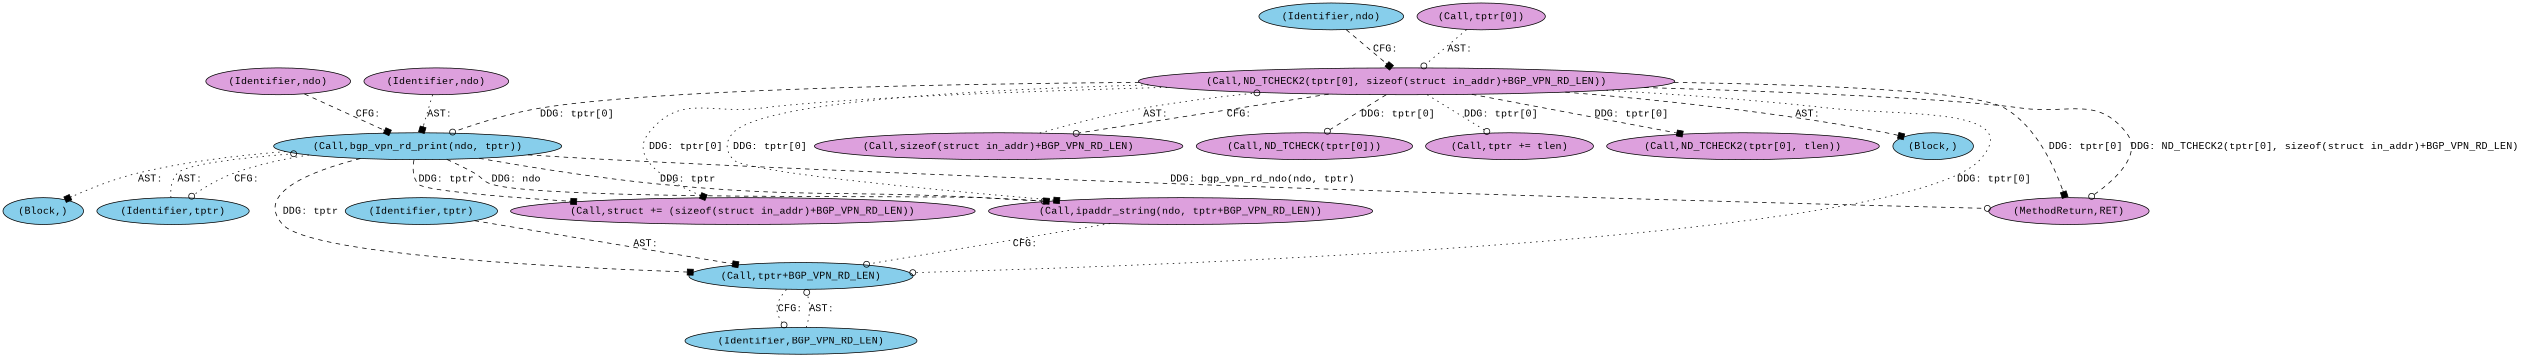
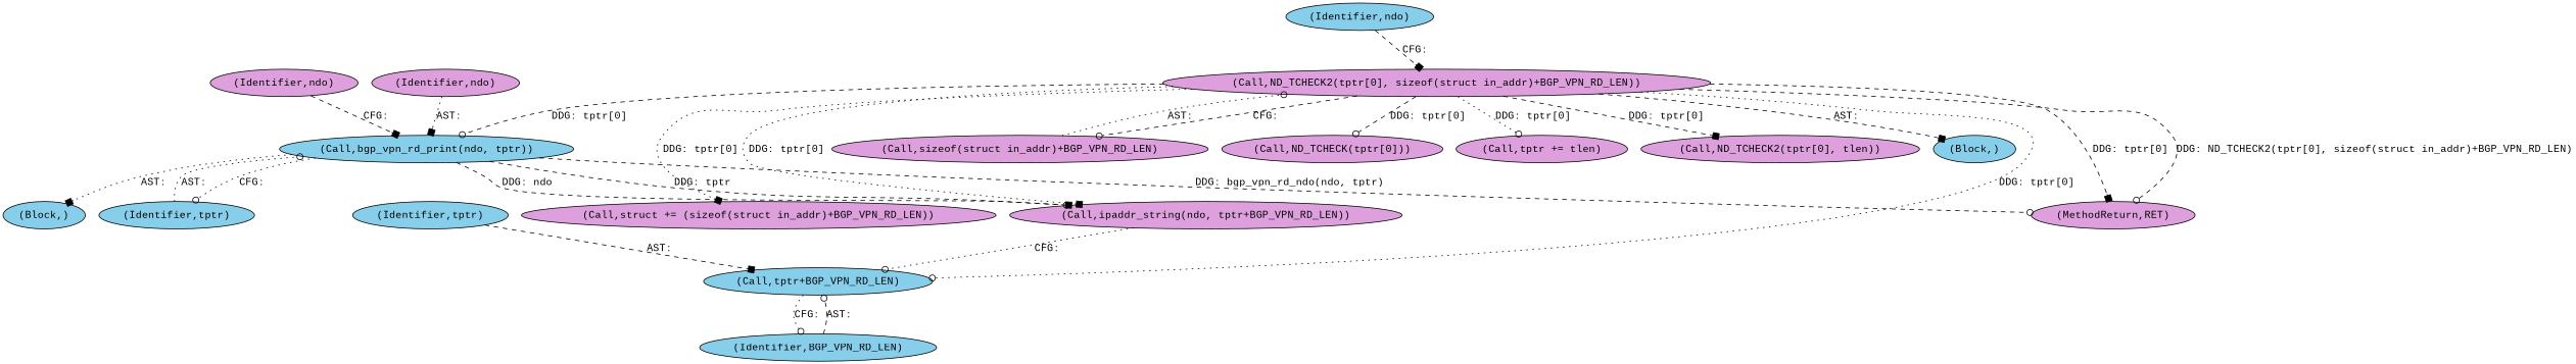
  digraph {
    fontname="Liberation Mono"
    node [fillcolor=plum fontname="Liberation Mono" style=filled]
    edge [arrowhead=odot fontname="Liberation Mono" style=dashed]
    n1 [fillcolor=skyblue label="(Call,tptr+BGP_VPN_RD_LEN)"]
    n2 [fillcolor=skyblue label="(Identifier,BGP_VPN_RD_LEN)"]
    n3 [label="(Call,ipaddr_string(ndo, tptr+BGP_VPN_RD_LEN))"]
    n4 [fillcolor=skyblue label="(Call,bgp_vpn_rd_print(ndo, tptr))"]
    n5 [label="(Call,struct += (sizeof(struct in_addr)+BGP_VPN_RD_LEN))"]
    n6 [fillcolor=skyblue label="(Block,)"]
    n7 [fillcolor=skyblue label="(Identifier,tptr)"]
    n8 [label="(MethodReturn,RET)"]
    n9 [label="(Call,ND_TCHECK2(tptr[0], sizeof(struct in_addr)+BGP_VPN_RD_LEN))"]
    n10 [label="(Call,sizeof(struct in_addr)+BGP_VPN_RD_LEN)"]
    n11 [label="(Call,ND_TCHECK(tptr[0]))"]
    n12 [label="(Call,tptr += tlen)"]
    n13 [label="(Call,ND_TCHECK2(tptr[0], tlen))"]
    n14 [fillcolor=skyblue label="(Block,)"]
    n15 [label="(Identifier,ndo)"]
    n16 [fillcolor=skyblue label="(Identifier,ndo)"]
-   n17 [label="(Call,tptr[0])"]
    n18 [fillcolor=skyblue label="(Identifier,tptr)"]
    n19 [label="(Identifier,ndo)"]
    n1 -> n2 [label="CFG: " style=dotted]
-   n2 -> n1 [label="AST: " style=dotted]
+   n2 -> n1 [label="AST: "]
    n3 -> n1 [label="CFG: " style=dotted]
-   n4 -> n1 [arrowhead=box label="DDG: tptr"]
    n4 -> n3 [arrowhead=box label="DDG: ndo"]
    n4 -> n3 [label="DDG: tptr"]
-   n4 -> n5 [arrowhead=box label="DDG: tptr"]
    n4 -> n6 [arrowhead=box label="AST: " style=dotted]
    n4 -> n7 [label="CFG: " style=dotted]
    n4 -> n8 [label="DDG: bgp_vpn_rd_ndo(ndo, tptr)"]
    n7 -> n4 [label="AST: " style=dotted]
    n9 -> n1 [label="DDG: tptr[0]" style=dotted]
    n9 -> n3 [arrowhead=box label="DDG: tptr[0]" style=dotted]
    n9 -> n4 [label="DDG: tptr[0]"]
    n9 -> n5 [arrowhead=box label="DDG: tptr[0]" style=dotted]
    n9 -> n8 [arrowhead=box label="DDG: tptr[0]"]
    n9 -> n8 [label="DDG: ND_TCHECK2(tptr[0], sizeof(struct in_addr)+BGP_VPN_RD_LEN)"]
    n9 -> n10 [label="CFG: "]
    n9 -> n11 [label="DDG: tptr[0]"]
    n9 -> n12 [label="DDG: tptr[0]" style=dotted]
    n9 -> n13 [arrowhead=box label="DDG: tptr[0]"]
    n9 -> n14 [arrowhead=box label="AST: "]
    n10 -> n9 [label="AST: " style=dotted]
    n15 -> n4 [arrowhead=box label="CFG: "]
    n16 -> n9 [arrowhead=box label="CFG: "]
-   n17 -> n9 [label="AST: " style=dotted]
    n18 -> n1 [arrowhead=box label="AST: "]
    n19 -> n4 [arrowhead=box label="AST: " style=dotted]
  }
